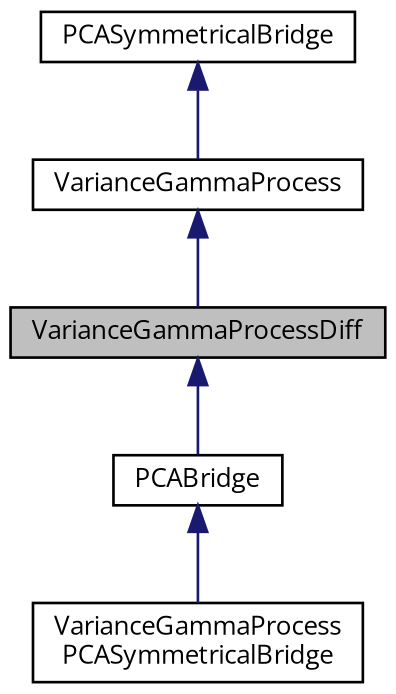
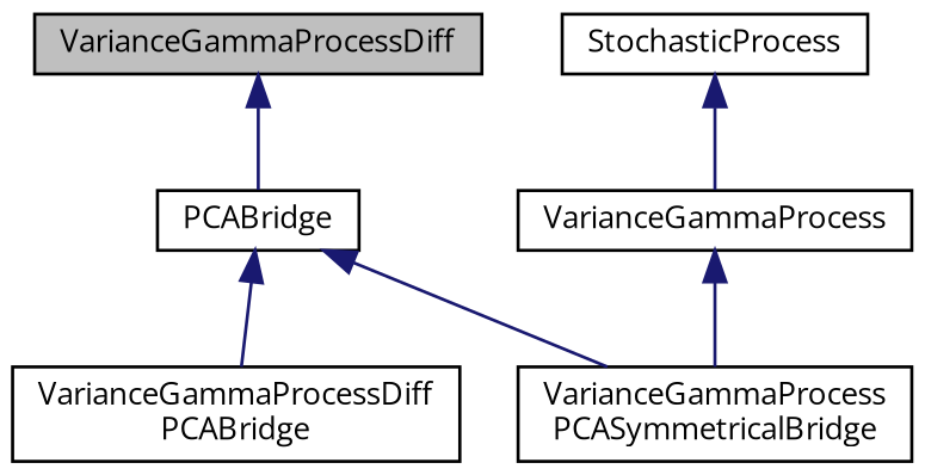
  digraph {
    fontname="Open Sans"
    node [color=black fontname="Open Sans" fontsize=10 shape=record]
    edge [color=midnightblue dir=back fontname="Open Sans" fontsize=10 labelfontname=Helvetica labelfontsize=10 style=solid]
    n1 [fillcolor=grey75 fontcolor=black height=0.2 label=VarianceGammaProcessDiff style=filled width=0.4]
    n2 [height=0.2 label=PCABridge width=0.4]
+   n3 [height=0.2 label="VarianceGammaProcessDiff\lPCABridge" width=0.4]
    n4 [height=0.2 label="VarianceGammaProcess\lPCASymmetricalBridge" width=0.4]
    n5 [height=0.2 label=VarianceGammaProcess width=0.4]
-   n6 [height=0.2 label=PCASymmetricalBridge width=0.4]
+   n6 [height=0.2 label=StochasticProcess width=0.4]
    n1 -> n2
+   n2 -> n3
    n2 -> n4
-   n5 -> n1
+   n5 -> n4
    n6 -> n5
  }
